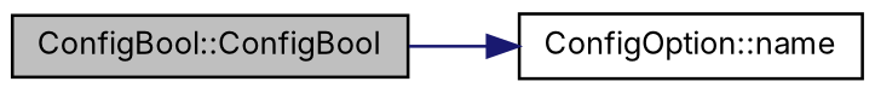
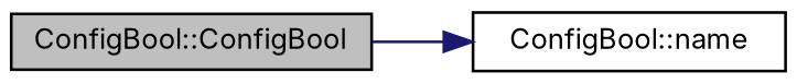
  digraph {
    rankdir=LR
    fontname=Inter
    node [color=black fontname=Inter fontsize=10 shape=record style=filled]
    n1 [fillcolor=grey75 fontcolor=black height=0.2 label="ConfigBool::ConfigBool" width=0.4]
-   n2 [fillcolor=white height=0.2 label="ConfigOption::name" width=0.4]
+   n2 [fillcolor=white height=0.2 label="ConfigBool::name" width=0.4]
    n1 -> n2 [color=midnightblue fontname=Inter fontsize=10 labelfontname=Helvetica labelfontsize=10 style=solid]
  }
